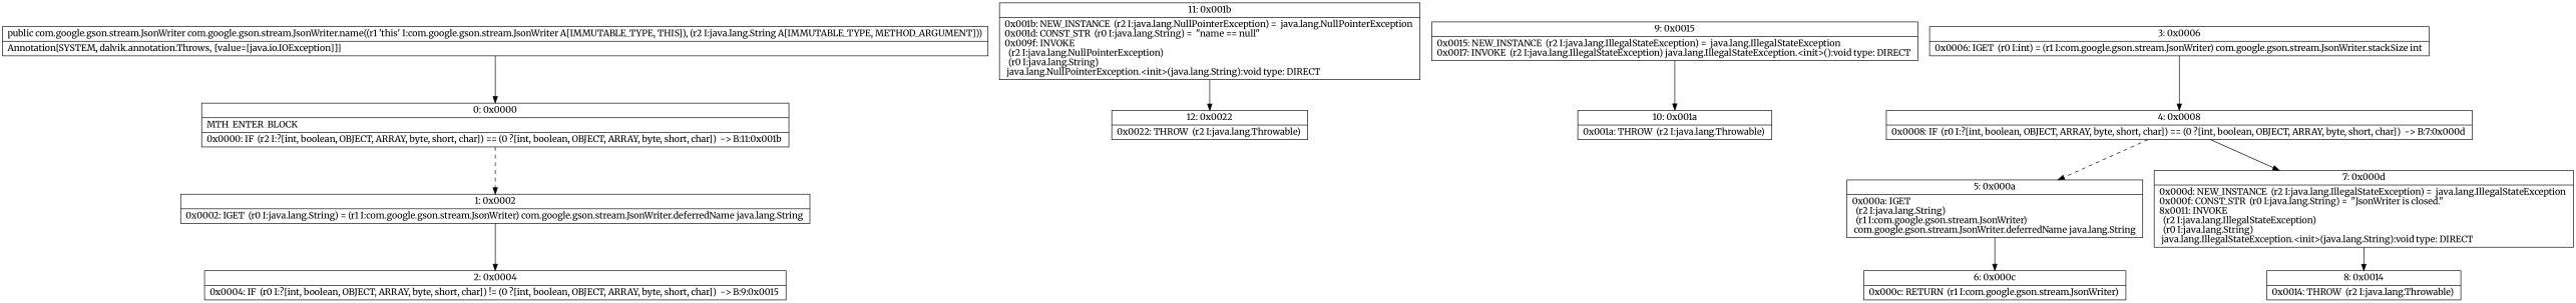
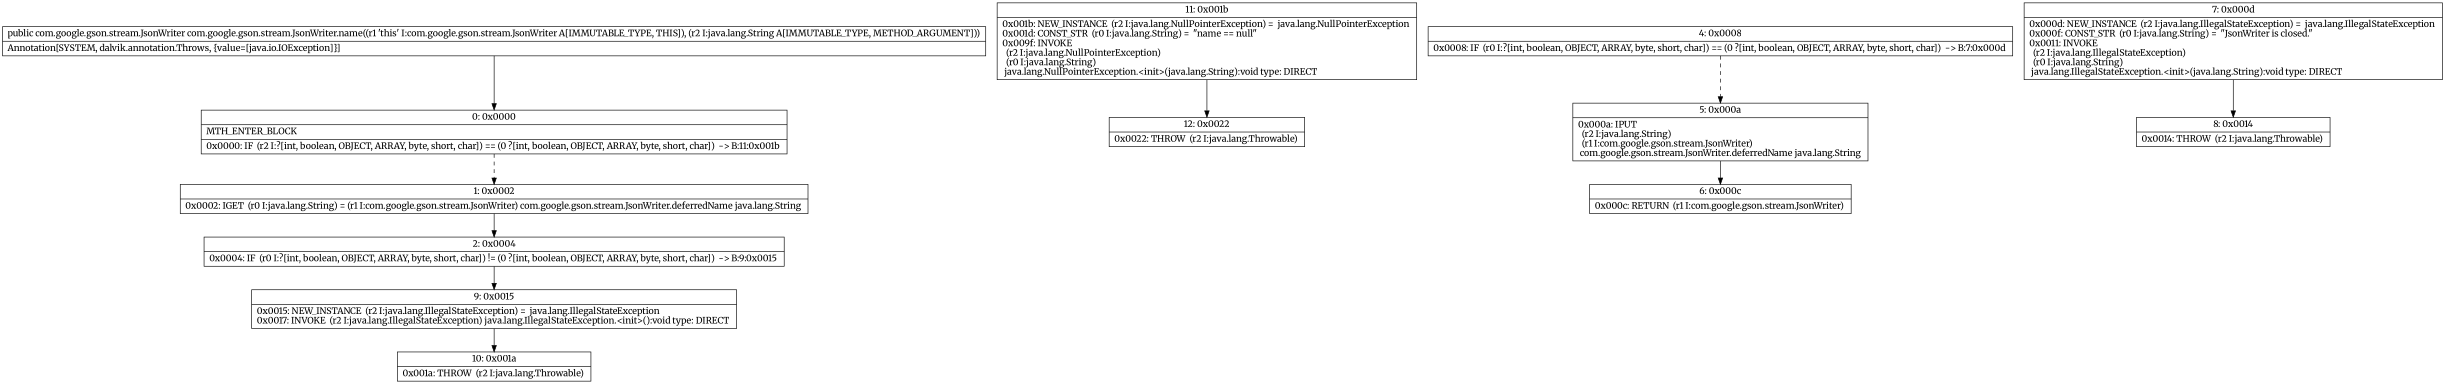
  digraph {
    fontname=Merriweather
    node [fontname=Merriweather shape=record]
    edge [fontname=Merriweather]
    n1 [label="{0\:\ 0x0000|MTH_ENTER_BLOCK\l|0x0000: IF  (r2 I:?[int, boolean, OBJECT, ARRAY, byte, short, char]) == (0 ?[int, boolean, OBJECT, ARRAY, byte, short, char])  \-\> B:11:0x001b \l}"]
    n2 [label="{1\:\ 0x0002|0x0002: IGET  (r0 I:java.lang.String) = (r1 I:com.google.gson.stream.JsonWriter) com.google.gson.stream.JsonWriter.deferredName java.lang.String \l}"]
    n3 [label="{2\:\ 0x0004|0x0004: IF  (r0 I:?[int, boolean, OBJECT, ARRAY, byte, short, char]) != (0 ?[int, boolean, OBJECT, ARRAY, byte, short, char])  \-\> B:9:0x0015 \l}"]
    n4 [label="{11\:\ 0x001b|0x001b: NEW_INSTANCE  (r2 I:java.lang.NullPointerException) =  java.lang.NullPointerException \l0x001d: CONST_STR  (r0 I:java.lang.String) =  \"name == null\" \l0x009f: INVOKE  \l  (r2 I:java.lang.NullPointerException)\l  (r0 I:java.lang.String)\l java.lang.NullPointerException.\<init\>(java.lang.String):void type: DIRECT \l}"]
    n5 [label="{12\:\ 0x0022|0x0022: THROW  (r2 I:java.lang.Throwable) \l}"]
    n6 [label="{9\:\ 0x0015|0x0015: NEW_INSTANCE  (r2 I:java.lang.IllegalStateException) =  java.lang.IllegalStateException \l0x0017: INVOKE  (r2 I:java.lang.IllegalStateException) java.lang.IllegalStateException.\<init\>():void type: DIRECT \l}"]
-   n7 [label="{3\:\ 0x0006|0x0006: IGET  (r0 I:int) = (r1 I:com.google.gson.stream.JsonWriter) com.google.gson.stream.JsonWriter.stackSize int \l}"]
    n8 [label="{4\:\ 0x0008|0x0008: IF  (r0 I:?[int, boolean, OBJECT, ARRAY, byte, short, char]) == (0 ?[int, boolean, OBJECT, ARRAY, byte, short, char])  \-\> B:7:0x000d \l}"]
    n9 [label="{10\:\ 0x001a|0x001a: THROW  (r2 I:java.lang.Throwable) \l}"]
-   n10 [label="{5\:\ 0x000a|0x000a: IGET  \l  (r2 I:java.lang.String)\l  (r1 I:com.google.gson.stream.JsonWriter)\l com.google.gson.stream.JsonWriter.deferredName java.lang.String \l}"]
-   n11 [label="{7\:\ 0x000d|0x000d: NEW_INSTANCE  (r2 I:java.lang.IllegalStateException) =  java.lang.IllegalStateException \l0x000f: CONST_STR  (r0 I:java.lang.String) =  \"JsonWriter is closed.\" \l8x0011: INVOKE  \l  (r2 I:java.lang.IllegalStateException)\l  (r0 I:java.lang.String)\l java.lang.IllegalStateException.\<init\>(java.lang.String):void type: DIRECT \l}"]
+   n10 [label="{5\:\ 0x000a|0x000a: IPUT  \l  (r2 I:java.lang.String)\l  (r1 I:com.google.gson.stream.JsonWriter)\l com.google.gson.stream.JsonWriter.deferredName java.lang.String \l}"]
+   n11 [label="{7\:\ 0x000d|0x000d: NEW_INSTANCE  (r2 I:java.lang.IllegalStateException) =  java.lang.IllegalStateException \l0x000f: CONST_STR  (r0 I:java.lang.String) =  \"JsonWriter is closed.\" \l0x0011: INVOKE  \l  (r2 I:java.lang.IllegalStateException)\l  (r0 I:java.lang.String)\l java.lang.IllegalStateException.\<init\>(java.lang.String):void type: DIRECT \l}"]
    n12 [label="{6\:\ 0x000c|0x000c: RETURN  (r1 I:com.google.gson.stream.JsonWriter) \l}"]
    n13 [label="{8\:\ 0x0014|0x0014: THROW  (r2 I:java.lang.Throwable) \l}"]
    n14 [label="{public com.google.gson.stream.JsonWriter com.google.gson.stream.JsonWriter.name((r1 'this' I:com.google.gson.stream.JsonWriter A[IMMUTABLE_TYPE, THIS]), (r2 I:java.lang.String A[IMMUTABLE_TYPE, METHOD_ARGUMENT]))  | Annotation[SYSTEM, dalvik.annotation.Throws, \{value=[java.io.IOException]\}]\l}"]
    n1 -> n2 [style=dashed]
    n2 -> n3
+   n3 -> n6
    n4 -> n5
    n6 -> n9
-   n7 -> n8
    n8 -> n10 [style=dashed]
-   n8 -> n11
    n10 -> n12
    n11 -> n13
    n14 -> n1
  }
